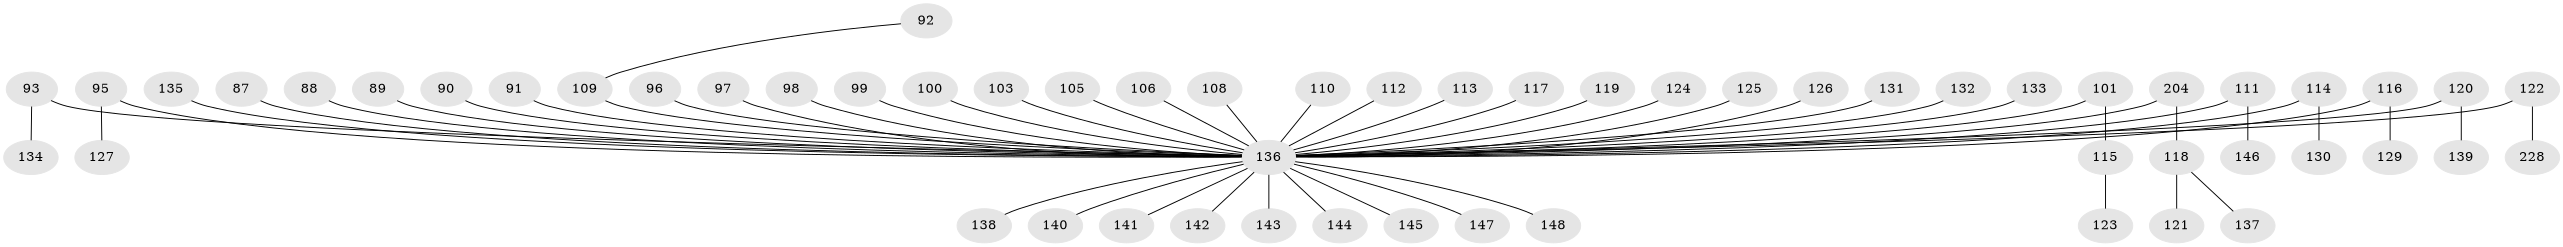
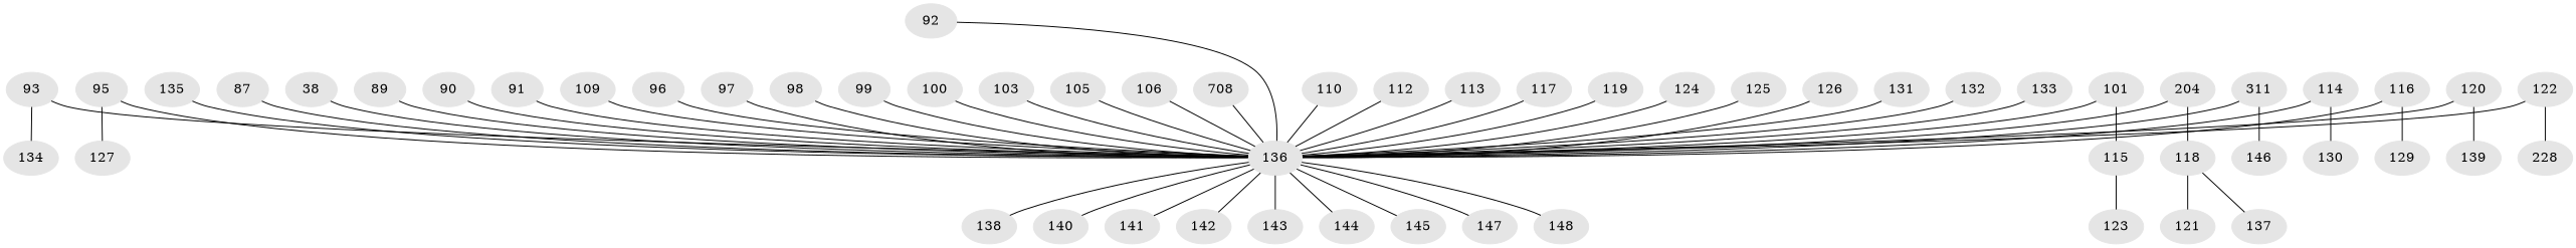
  graph {
    node [color=gray90 style=filled]
    136 [super="+35+23+36+58+30+61+40+69+54+25+29+41+45+47+49+46+48+50+53+51+52+55+56+67+59+60+62+57+63+65+71+64+66+77+76+68+82+83+70+72+73+75+102+78+79+80+84+86+85"]
    138
    140
    141
    142
    143
    144
    145
    147
    148
    87
-   88
+   88 [label=38]
    89
    90
    91
    92
    93
    134
    95
    127
    96
    97
    98
    99
    100
    101
    115
    123
    103
    n30 [label=204]
    118
    121
    137
    105
    106
-   108
+   108 [label=708]
    109
    110
-   111
+   111 [label=311]
    146
    112
    113
    114 [super="+81+94"]
    130
    116 [super="+107"]
    129
    117
    119
    120
    139
    122
    n52 [label=228]
    124
    125
    126
    131
    132
    133
    135
    136 -- 138
    136 -- 140
    136 -- 141
    136 -- 142
    136 -- 143
    136 -- 144
    136 -- 145
    136 -- 147
    136 -- 148
    87 -- 136
    88 -- 136
    89 -- 136
    90 -- 136
    91 -- 136
-   92 -- 109
+   92 -- 136
    93 -- 136
    93 -- 134
    95 -- 136
    95 -- 127
    96 -- 136
    97 -- 136
    98 -- 136
    99 -- 136
    100 -- 136
    101 -- 136
    101 -- 115
    115 -- 123
    103 -- 136
    n30 -- 136
    n30 -- 118
    118 -- 121
    118 -- 137
    105 -- 136
    106 -- 136
    108 -- 136
    109 -- 136
    110 -- 136
    111 -- 136
    111 -- 146
    112 -- 136
    113 -- 136
    114 -- 136
    114 -- 130
    116 -- 136
    116 -- 129
    117 -- 136
    119 -- 136
    120 -- 136
    120 -- 139
    122 -- 136
    122 -- n52
    124 -- 136
    125 -- 136
    126 -- 136
    131 -- 136
    132 -- 136
    133 -- 136
    135 -- 136
  }
